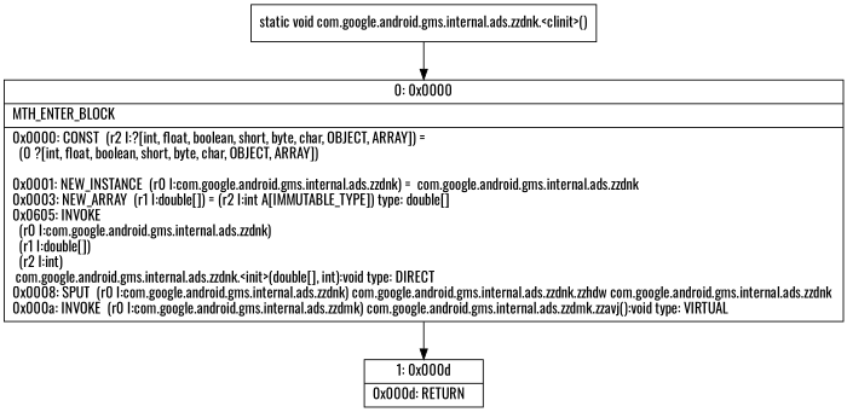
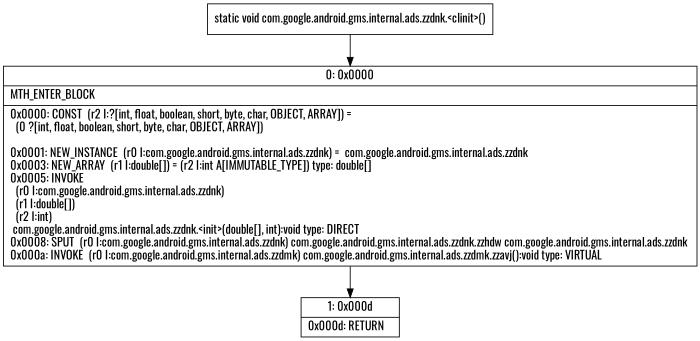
  digraph {
    fontname=Oswald
    node [shape=record fontname=Oswald]
    edge [fontname=Oswald]
-   n1 [label="{0\:\ 0x0000|MTH_ENTER_BLOCK\l|0x0000: CONST  (r2 I:?[int, float, boolean, short, byte, char, OBJECT, ARRAY]) = \l  (0 ?[int, float, boolean, short, byte, char, OBJECT, ARRAY])\l \l0x0001: NEW_INSTANCE  (r0 I:com.google.android.gms.internal.ads.zzdnk) =  com.google.android.gms.internal.ads.zzdnk \l0x0003: NEW_ARRAY  (r1 I:double[]) = (r2 I:int A[IMMUTABLE_TYPE]) type: double[] \l0x0605: INVOKE  \l  (r0 I:com.google.android.gms.internal.ads.zzdnk)\l  (r1 I:double[])\l  (r2 I:int)\l com.google.android.gms.internal.ads.zzdnk.\<init\>(double[], int):void type: DIRECT \l0x0008: SPUT  (r0 I:com.google.android.gms.internal.ads.zzdnk) com.google.android.gms.internal.ads.zzdnk.zzhdw com.google.android.gms.internal.ads.zzdnk \l0x000a: INVOKE  (r0 I:com.google.android.gms.internal.ads.zzdmk) com.google.android.gms.internal.ads.zzdmk.zzavj():void type: VIRTUAL \l}"]
+   n1 [label="{0\:\ 0x0000|MTH_ENTER_BLOCK\l|0x0000: CONST  (r2 I:?[int, float, boolean, short, byte, char, OBJECT, ARRAY]) = \l  (0 ?[int, float, boolean, short, byte, char, OBJECT, ARRAY])\l \l0x0001: NEW_INSTANCE  (r0 I:com.google.android.gms.internal.ads.zzdnk) =  com.google.android.gms.internal.ads.zzdnk \l0x0003: NEW_ARRAY  (r1 I:double[]) = (r2 I:int A[IMMUTABLE_TYPE]) type: double[] \l0x0005: INVOKE  \l  (r0 I:com.google.android.gms.internal.ads.zzdnk)\l  (r1 I:double[])\l  (r2 I:int)\l com.google.android.gms.internal.ads.zzdnk.\<init\>(double[], int):void type: DIRECT \l0x0008: SPUT  (r0 I:com.google.android.gms.internal.ads.zzdnk) com.google.android.gms.internal.ads.zzdnk.zzhdw com.google.android.gms.internal.ads.zzdnk \l0x000a: INVOKE  (r0 I:com.google.android.gms.internal.ads.zzdmk) com.google.android.gms.internal.ads.zzdmk.zzavj():void type: VIRTUAL \l}"]
    n2 [label="{1\:\ 0x000d|0x000d: RETURN   \l}"]
    n3 [label="{static void com.google.android.gms.internal.ads.zzdnk.\<clinit\>() }"]
    n1 -> n2
    n3 -> n1
  }
